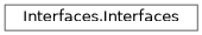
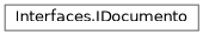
  digraph {
    rankdir=LR
-   n1 [color=grey40 fillcolor=white fontname=Helvetica fontsize=12 height=0.2 label="Interfaces.Interfaces" shape=box style=filled width=0.4]
+   n1 [color=grey40 fillcolor=white fontname=Helvetica fontsize=12 height=0.2 label="Interfaces.IDocumento" shape=box style=filled width=0.4]
  }
